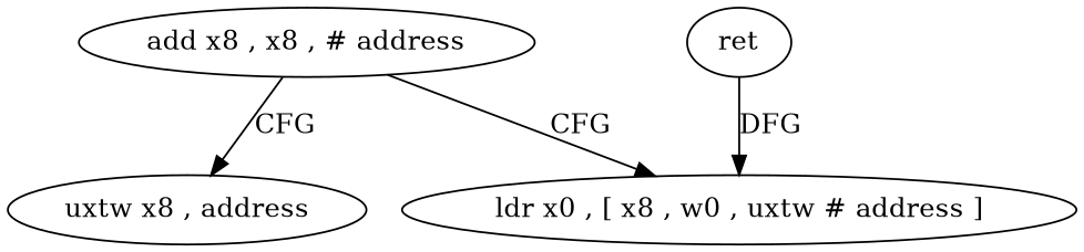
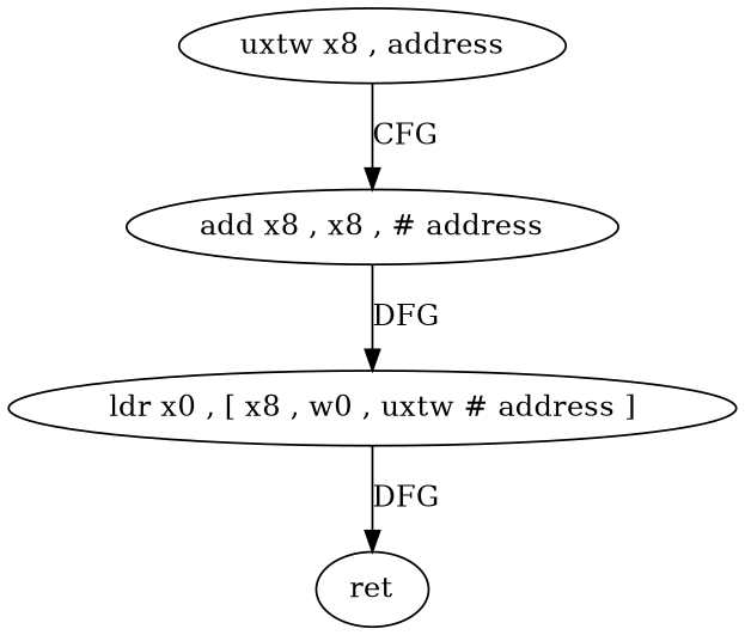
  digraph {
    fontname="DejaVu Serif"
    node [fontname="DejaVu Serif"]
    edge [fontname="DejaVu Serif"]
    n1 [label="uxtw x8 , address"]
    n2 [label="add x8 , x8 , # address"]
    n3 [label="ldr x0 , [ x8 , w0 , uxtw # address ]"]
    n4 [label=ret]
-   n2 -> n1 [label=CFG]
-   n2 -> n3 [label=CFG]
-   n4 -> n3 [label=DFG]
+   n1 -> n2 [label=CFG]
+   n2 -> n3 [label=DFG]
+   n3 -> n4 [label=DFG]
  }
